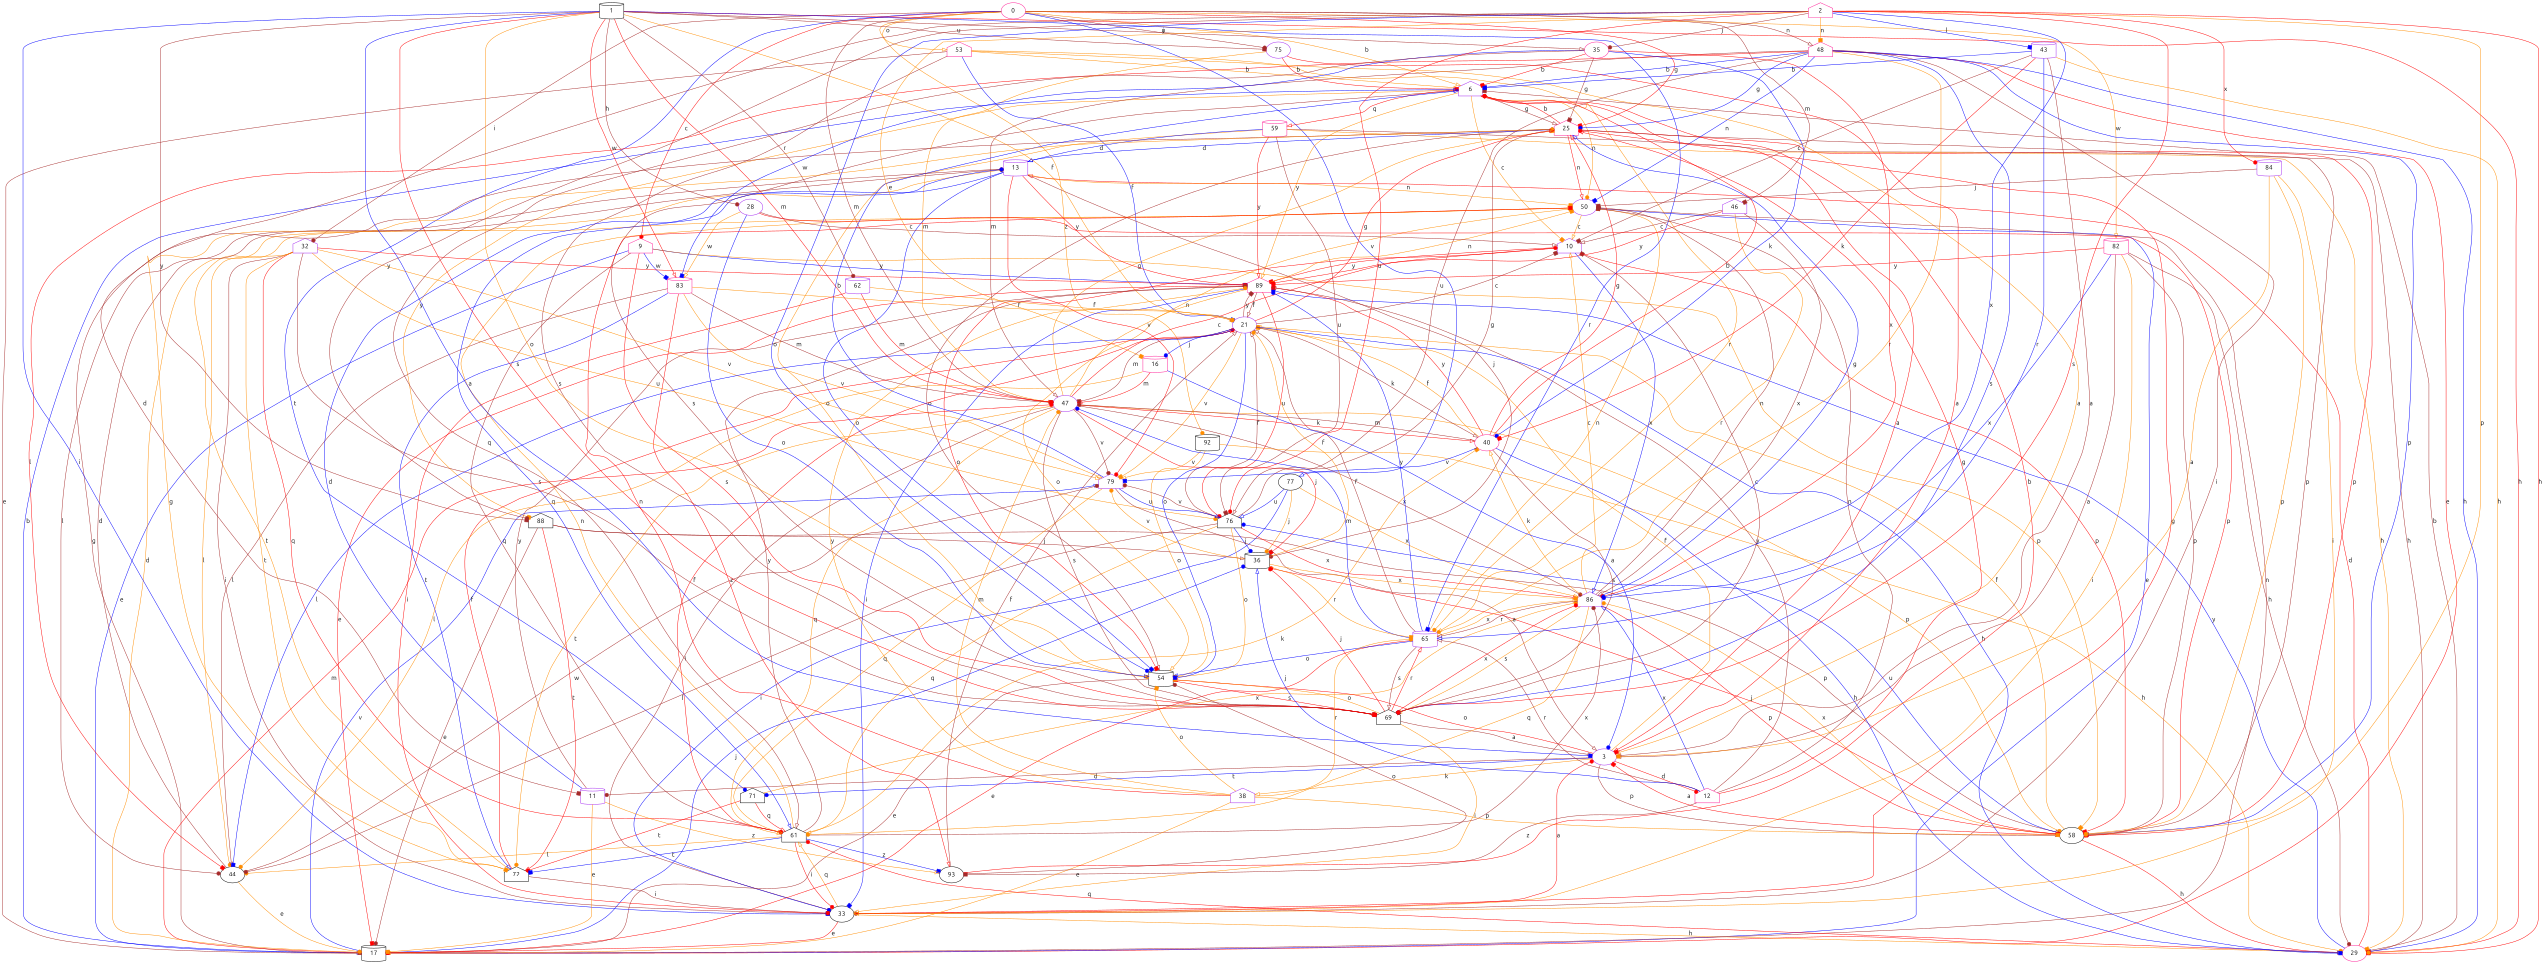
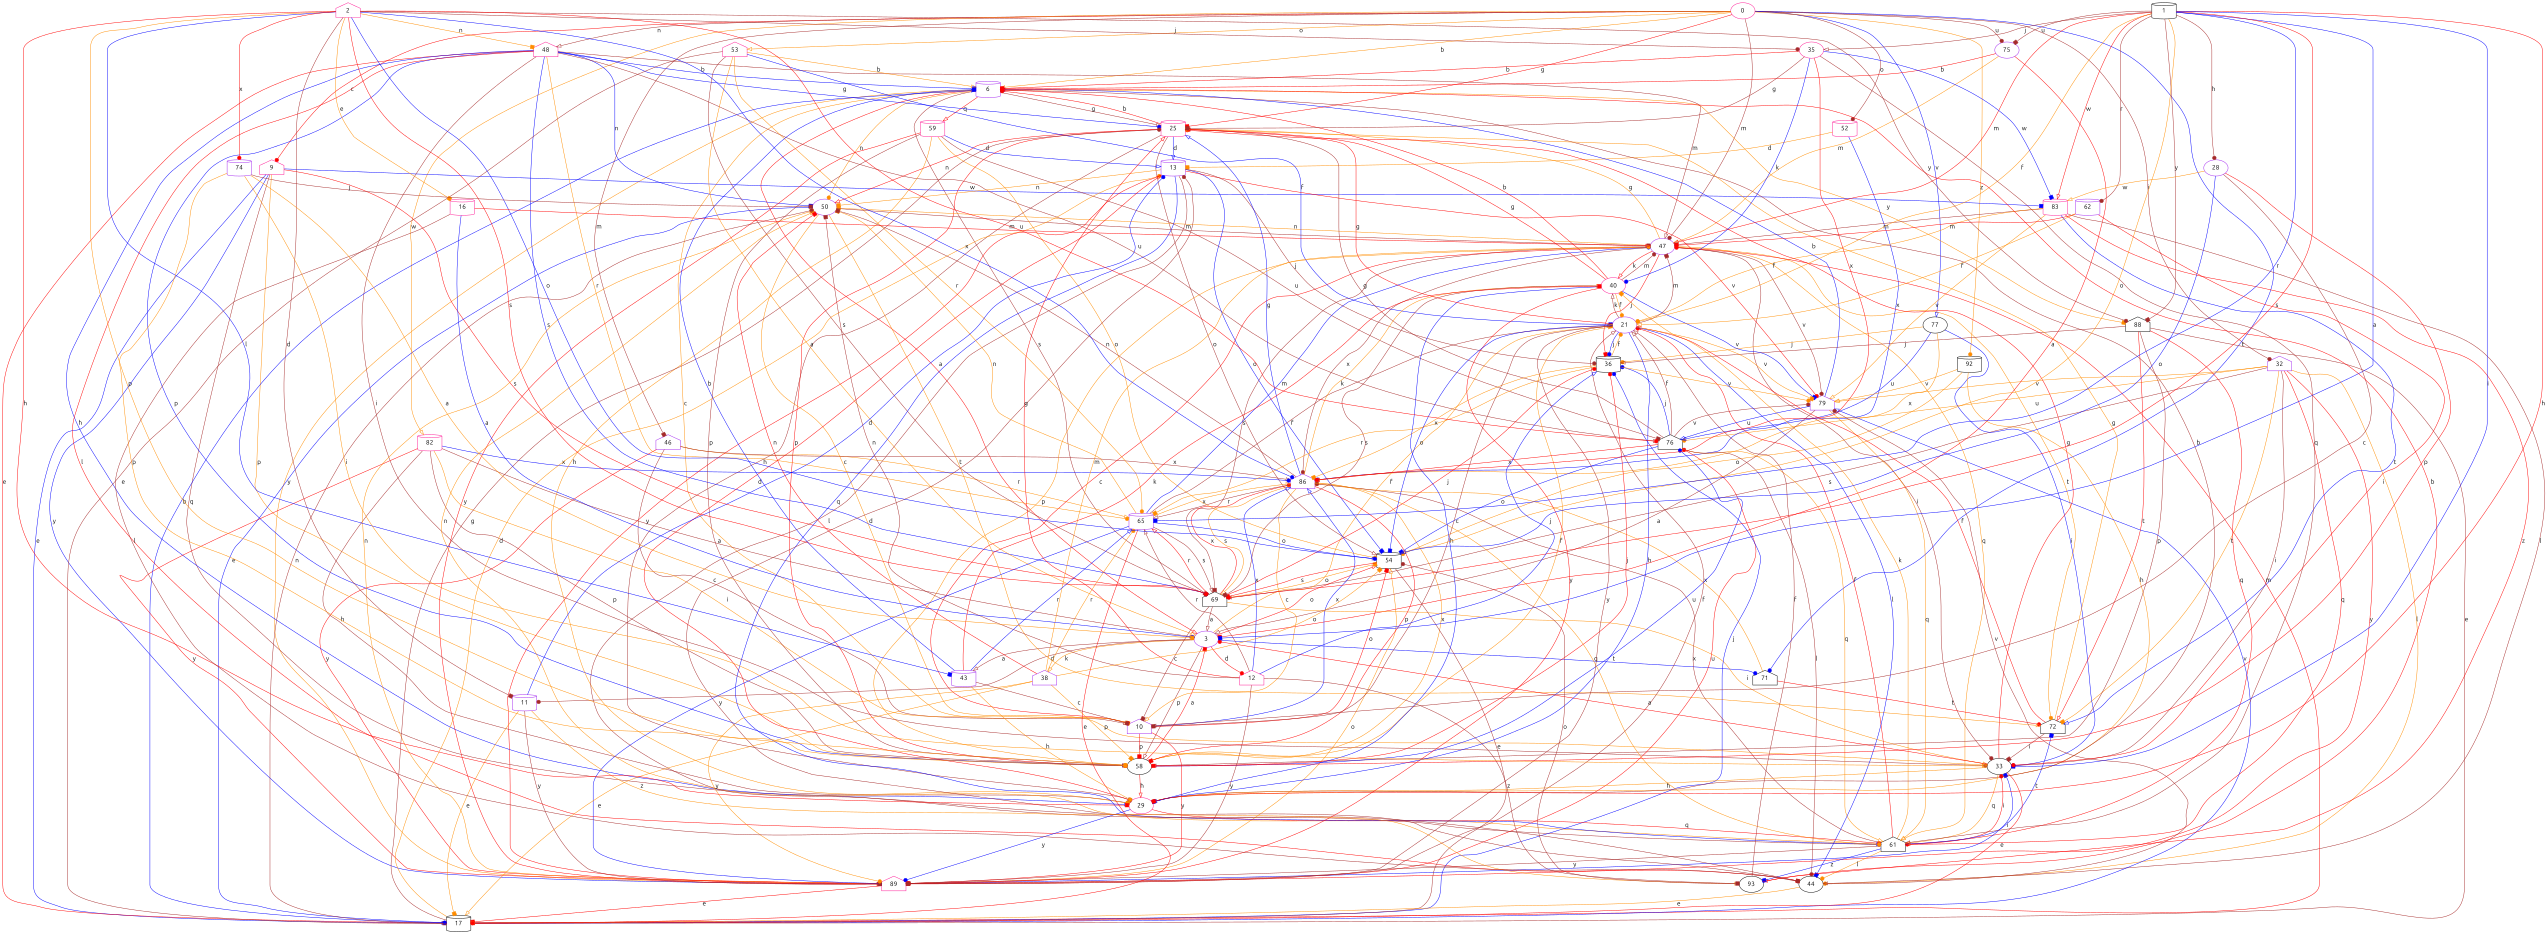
  strict digraph {
    fontname=Ubuntu
    node [color=purple fontname=Ubuntu shape=house]
    edge [arrowhead=dot color=darkorange fontname=Ubuntu]
    0 [color=deeppink shape=ellipse]
-   6
+   6 [shape=cylinder]
    9 [color=deeppink]
-   25 [color=deeppink]
+   25 [color=deeppink shape=cylinder]
    32
    46
    47 [shape=ellipse]
    48 [color=deeppink]
+   52 [color=deeppink shape=cylinder]
    53 [color=deeppink]
    71 [color=black]
    75 [shape=ellipse]
    77 [color=black shape=ellipse]
    82 [color=deeppink shape=cylinder]
    92 [color=black shape=cylinder]
    3 [shape=ellipse]
    69 [color=black]
    88 [color=black]
    10
    50 [shape=ellipse]
    59 [color=deeppink shape=cylinder]
    89 [color=deeppink]
    83 [color=deeppink shape=cylinder]
    58 [color=black shape=ellipse]
    17 [color=black shape=cylinder]
    61 [color=black]
    29 [color=deeppink shape=ellipse]
    54 [color=black shape=cylinder]
    13 [shape=cylinder]
    33 [color=black shape=ellipse]
    76 [color=black]
    44 [color=black shape=ellipse]
    79
    72 [color=black]
    65 [shape=cylinder]
    86
    36 [color=black shape=cylinder]
    40 [color=deeppink shape=ellipse]
    21 [shape=ellipse]
    1 [color=black shape=cylinder]
    28 [shape=ellipse]
    35 [color=deeppink shape=ellipse]
    62 [shape=cylinder]
    11 [shape=cylinder]
    12 [color=deeppink]
    38
    93 [color=black shape=ellipse]
    2 [color=deeppink]
    16 [color=deeppink shape=cylinder]
    43 [shape=cylinder]
-   84 [shape=cylinder]
+   84 [shape=cylinder label=74]
    0 -> 6 [arrowhead=onormal label=b]
    0 -> 9 [color=red label=c]
    0 -> 25 [arrowhead=box color=red label=g]
    0 -> 32 [color=brown label=i]
    0 -> 46 [arrowhead=box color=brown label=m]
    0 -> 47 [color=brown label=m]
    0 -> 48 [arrowhead=onormal color=brown label=n]
+   0 -> 52 [color=brown label=o]
    0 -> 53 [arrowhead=onormal label=o]
    0 -> 71 [color=blue label=t]
    0 -> 75 [color=brown label=u]
    0 -> 77 [arrowhead=onormal color=blue label=v]
    0 -> 82 [arrowhead=onormal label=w]
    0 -> 92 [label=z]
    6 -> 25 [arrowhead=onormal color=brown label=g]
    6 -> 3 [arrowhead=onormal color=red label=a]
    6 -> 69 [arrowhead=box color=brown label=s]
    6 -> 88 [arrowhead=box label=y]
    6 -> 10 [arrowhead=box label=c]
    6 -> 50 [label=n]
    6 -> 59 [arrowhead=onormal color=red label=q]
    6 -> 89 [arrowhead=onormal label=y]
    9 -> 69 [arrowhead=onormal color=red label=s]
    9 -> 89 [arrowhead=box color=blue label=y]
    9 -> 83 [arrowhead=box color=blue label=w]
    9 -> 58 [arrowhead=box label=p]
    9 -> 17 [arrowhead=onormal color=blue label=e]
    9 -> 61 [color=brown label=q]
    25 -> 6 [color=red label=b]
    25 -> 50 [arrowhead=onormal color=red label=n]
    25 -> 58 [color=red label=p]
    25 -> 29 [arrowhead=box color=brown label=h]
    25 -> 54 [arrowhead=onormal color=brown label=o]
    25 -> 13 [arrowhead=onormal color=blue label=d]
    32 -> 69 [arrowhead=onormal color=brown label=s]
    32 -> 89 [arrowhead=onormal color=red label=y]
    32 -> 61 [color=red label=q]
    32 -> 33 [color=brown label=i]
    32 -> 76 [label=u]
    32 -> 44 [label=l]
    32 -> 79 [arrowhead=onormal label=v]
    32 -> 72 [arrowhead=box label=t]
    46 -> 10 [arrowhead=onormal color=brown label=c]
    46 -> 89 [color=red label=y]
    46 -> 65 [arrowhead=onormal label=r]
    46 -> 86 [arrowhead=onormal color=brown label=x]
    47 -> 25 [arrowhead=box label=g]
    47 -> 69 [arrowhead=box color=brown label=s]
    47 -> 10 [color=red label=c]
    47 -> 50 [arrowhead=box label=n]
    47 -> 58 [label=p]
    47 -> 61 [arrowhead=onormal label=q]
    47 -> 33 [color=brown label=i]
    47 -> 79 [color=brown label=v]
    47 -> 72 [label=t]
    47 -> 86 [color=brown label=x]
    47 -> 36 [arrowhead=box color=red label=j]
    47 -> 40 [arrowhead=onormal color=red label=k]
    48 -> 6 [arrowhead=box color=blue label=b]
    48 -> 25 [color=blue label=g]
    48 -> 47 [arrowhead=onormal color=brown label=m]
    48 -> 69 [color=blue label=s]
    48 -> 50 [arrowhead=box color=blue label=n]
    48 -> 58 [arrowhead=onormal color=blue label=p]
    48 -> 17 [color=red label=e]
    48 -> 29 [arrowhead=onormal color=blue label=h]
    48 -> 33 [color=brown label=i]
    48 -> 76 [arrowhead=onormal color=brown label=u]
    48 -> 44 [arrowhead=box color=red label=l]
    48 -> 65 [label=r]
+   52 -> 13 [arrowhead=box label=d]
+   52 -> 86 [arrowhead=box color=blue label=x]
    53 -> 6 [arrowhead=onormal label=b]
    53 -> 3 [arrowhead=onormal label=a]
    53 -> 69 [color=brown label=s]
    53 -> 17 [arrowhead=box color=brown label=e]
    53 -> 65 [label=r]
    53 -> 21 [arrowhead=box color=blue label=f]
-   71 -> 61 [arrowhead=onormal color=red label=q]
+   88 -> 61 [arrowhead=onormal color=red label=q]
    71 -> 72 [color=red label=t]
    71 -> 86 [label=x]
    75 -> 6 [arrowhead=box color=red label=b]
    75 -> 47 [arrowhead=onormal label=m]
    75 -> 3 [arrowhead=box color=red label=a]
    77 -> 33 [color=blue label=i]
    77 -> 76 [arrowhead=onormal color=blue label=u]
    77 -> 86 [arrowhead=onormal label=x]
    77 -> 36 [label=j]
    82 -> 3 [arrowhead=onormal color=brown label=a]
    82 -> 89 [color=red label=y]
    82 -> 58 [arrowhead=onormal color=brown label=p]
    82 -> 29 [color=brown label=h]
    82 -> 33 [arrowhead=onormal label=i]
    82 -> 86 [color=blue label=x]
    92 -> 29 [label=h]
    92 -> 54 [label=o]
    92 -> 79 [arrowhead=onormal label=v]
    3 -> 71 [color=blue label=t]
    3 -> 58 [arrowhead=onormal color=brown label=p]
    3 -> 54 [arrowhead=onormal color=red label=o]
    3 -> 21 [arrowhead=box label=f]
    3 -> 11 [color=brown label=d]
    3 -> 12 [color=red label=d]
    3 -> 38 [arrowhead=onormal label=k]
    69 -> 3 [arrowhead=onormal color=brown label=a]
    69 -> 10 [arrowhead=box color=brown label=c]
    69 -> 54 [arrowhead=box label=o]
    69 -> 33 [arrowhead=onormal label=i]
    69 -> 65 [arrowhead=onormal color=red label=r]
    69 -> 86 [color=red label=x]
    69 -> 36 [color=red label=j]
    88 -> 58 [arrowhead=onormal color=brown label=p]
    88 -> 17 [color=brown label=e]
    88 -> 72 [arrowhead=onormal color=red label=t]
    88 -> 36 [arrowhead=onormal color=brown label=j]
    10 -> 89 [arrowhead=box color=red label=y]
    10 -> 58 [arrowhead=box color=red label=p]
    10 -> 54 [arrowhead=box color=red label=o]
    10 -> 86 [arrowhead=onormal color=blue label=x]
+   50 -> 47 [arrowhead=box color=brown label=m]
    50 -> 10 [arrowhead=onormal label=c]
    50 -> 17 [color=blue label=e]
    50 -> 72 [arrowhead=onormal label=t]
    59 -> 89 [arrowhead=onormal color=red label=y]
    59 -> 58 [arrowhead=onormal color=brown label=p]
    59 -> 29 [arrowhead=box label=h]
    59 -> 54 [label=o]
    59 -> 13 [arrowhead=onormal color=blue label=d]
    59 -> 76 [arrowhead=box color=brown label=u]
    89 -> 50 [arrowhead=box label=n]
    89 -> 17 [arrowhead=box color=red label=e]
    89 -> 54 [arrowhead=onormal label=o]
    89 -> 33 [arrowhead=box color=blue label=i]
    89 -> 76 [color=red label=u]
    89 -> 21 [arrowhead=onormal color=brown label=f]
    83 -> 47 [arrowhead=box color=brown label=m]
    83 -> 44 [arrowhead=onormal color=brown label=l]
    83 -> 79 [arrowhead=onormal label=v]
    83 -> 72 [arrowhead=onormal color=blue label=t]
    83 -> 21 [label=f]
    83 -> 93 [arrowhead=onormal color=red label=z]
    58 -> 3 [arrowhead=box color=red label=a]
    58 -> 29 [arrowhead=onormal color=red label=h]
    58 -> 76 [color=blue label=u]
    58 -> 86 [label=x]
    58 -> 36 [color=red label=j]
    58 -> 21 [arrowhead=onormal label=f]
    17 -> 6 [arrowhead=onormal color=blue label=b]
    17 -> 25 [color=brown label=g]
    17 -> 47 [color=red label=m]
    17 -> 50 [color=brown label=n]
    17 -> 13 [label=d]
    17 -> 79 [arrowhead=onormal color=blue label=v]
    17 -> 36 [color=blue label=j]
    61 -> 50 [arrowhead=onormal label=n]
    61 -> 89 [color=brown label=y]
    61 -> 33 [color=red label=i]
    61 -> 44 [label=l]
    61 -> 72 [arrowhead=box color=blue label=t]
    61 -> 86 [color=brown label=x]
    61 -> 40 [arrowhead=box label=k]
    61 -> 21 [color=red label=f]
    61 -> 93 [arrowhead=box color=blue label=z]
    29 -> 6 [arrowhead=box color=brown label=b]
    29 -> 89 [color=blue label=y]
    29 -> 61 [color=red label=q]
    29 -> 13 [arrowhead=onormal color=red label=d]
    54 -> 69 [arrowhead=box color=red label=s]
    54 -> 17 [color=brown label=e]
    13 -> 50 [arrowhead=box label=n]
    13 -> 89 [color=red label=y]
    13 -> 61 [arrowhead=onormal color=blue label=q]
    13 -> 54 [arrowhead=box color=blue label=o]
    13 -> 44 [color=brown label=l]
    13 -> 79 [color=red label=v]
    13 -> 36 [color=brown label=j]
    33 -> 25 [color=red label=g]
    33 -> 3 [color=red label=a]
    33 -> 17 [arrowhead=box color=red label=e]
    33 -> 61 [arrowhead=onormal label=q]
    33 -> 29 [arrowhead=onormal label=h]
    76 -> 25 [arrowhead=onormal color=brown label=g]
    76 -> 61 [arrowhead=onormal label=q]
-   76 -> 54 [arrowhead=box label=o]
+   76 -> 54 [arrowhead=box color=blue label=o]
    76 -> 44 [color=brown label=l]
    76 -> 79 [color=brown label=v]
    76 -> 86 [arrowhead=onormal color=red label=x]
    76 -> 36 [color=blue label=j]
    76 -> 21 [arrowhead=onormal color=brown label=f]
    44 -> 17 [label=e]
    44 -> 13 [color=brown label=d]
-   44 -> 79 [color=brown label=w]
+   44 -> 79 [color=brown label=v]
    79 -> 6 [arrowhead=onormal color=blue label=b]
    79 -> 3 [arrowhead=onormal color=brown label=a]
    79 -> 61 [arrowhead=onormal label=q]
    79 -> 76 [arrowhead=onormal color=blue label=u]
    72 -> 25 [label=g]
    72 -> 33 [arrowhead=box color=brown label=i]
    72 -> 21 [arrowhead=onormal color=red label=f]
    65 -> 47 [color=blue label=m]
    65 -> 69 [arrowhead=onormal color=brown label=s]
    65 -> 50 [arrowhead=box label=n]
    65 -> 89 [color=blue label=y]
    65 -> 17 [color=red label=e]
    65 -> 54 [arrowhead=onormal color=blue label=o]
    65 -> 86 [arrowhead=onormal label=x]
    65 -> 21 [arrowhead=onormal color=brown label=f]
    86 -> 25 [arrowhead=onormal color=blue label=g]
    86 -> 69 [arrowhead=onormal label=s]
    86 -> 10 [arrowhead=onormal label=c]
    86 -> 50 [arrowhead=box color=brown label=n]
    86 -> 58 [arrowhead=box color=red label=p]
    86 -> 61 [label=q]
    86 -> 65 [arrowhead=onormal color=brown label=r]
    86 -> 40 [arrowhead=onormal label=k]
    36 -> 79 [label=v]
    36 -> 65 [arrowhead=box label=r]
    36 -> 86 [arrowhead=box label=x]
    36 -> 21 [label=f]
    40 -> 6 [color=red label=b]
    40 -> 25 [arrowhead=onormal color=red label=g]
    40 -> 47 [color=brown label=m]
    40 -> 69 [arrowhead=box color=brown label=s]
    40 -> 89 [arrowhead=box color=red label=y]
    40 -> 29 [arrowhead=onormal color=blue label=h]
    40 -> 79 [arrowhead=box color=blue label=v]
    40 -> 21 [label=f]
    21 -> 25 [arrowhead=onormal color=red label=g]
    21 -> 47 [arrowhead=box color=brown label=m]
    21 -> 10 [arrowhead=box color=brown label=c]
    21 -> 89 [arrowhead=box color=brown label=y]
    21 -> 29 [arrowhead=box color=blue label=h]
    21 -> 54 [arrowhead=box color=blue label=o]
    21 -> 44 [arrowhead=box color=blue label=l]
    21 -> 79 [arrowhead=box label=v]
-   21 -> 16 [color=blue label=j]
+   21 -> 36 [color=blue label=j]
    21 -> 40 [arrowhead=onormal color=brown label=k]
    1 -> 47 [arrowhead=onormal color=red label=m]
    1 -> 75 [arrowhead=box color=brown label=u]
    1 -> 3 [arrowhead=box color=blue label=a]
    1 -> 69 [color=red label=s]
    1 -> 88 [arrowhead=box color=brown label=y]
    1 -> 83 [arrowhead=onormal color=red label=w]
    1 -> 29 [arrowhead=box color=red label=h]
    1 -> 54 [arrowhead=onormal label=o]
    1 -> 33 [arrowhead=box color=blue label=i]
    1 -> 65 [arrowhead=box color=blue label=r]
    1 -> 21 [label=f]
    1 -> 28 [color=brown label=h]
    1 -> 35 [arrowhead=onormal color=brown label=j]
    1 -> 62 [color=brown label=r]
    28 -> 10 [arrowhead=onormal color=brown label=c]
    28 -> 83 [arrowhead=onormal label=w]
    28 -> 58 [arrowhead=box color=red label=p]
    28 -> 54 [arrowhead=onormal color=blue label=o]
    35 -> 6 [arrowhead=box color=red label=b]
    35 -> 25 [arrowhead=box color=brown label=g]
    35 -> 83 [arrowhead=box color=blue label=w]
    35 -> 61 [arrowhead=onormal color=brown label=q]
    35 -> 86 [color=red label=x]
    35 -> 40 [color=blue label=k]
    62 -> 47 [color=red label=m]
    62 -> 33 [color=red label=i]
    62 -> 21 [arrowhead=onormal label=f]
    11 -> 89 [arrowhead=box color=brown label=y]
    11 -> 17 [arrowhead=box label=e]
    11 -> 13 [color=blue label=d]
    11 -> 93 [arrowhead=onormal label=z]
    12 -> 25 [arrowhead=onormal color=red label=g]
    12 -> 50 [arrowhead=box color=brown label=n]
    12 -> 89 [arrowhead=onormal color=brown label=y]
    12 -> 65 [arrowhead=onormal color=brown label=r]
    12 -> 86 [arrowhead=onormal color=blue label=x]
    12 -> 36 [arrowhead=onormal color=blue label=j]
    12 -> 93 [arrowhead=box color=brown label=z]
    38 -> 47 [label=m]
    38 -> 50 [arrowhead=box color=red label=n]
    38 -> 89 [label=y]
    38 -> 58 [arrowhead=box label=p]
    38 -> 17 [arrowhead=onormal label=e]
    38 -> 54 [arrowhead=box label=o]
    38 -> 65 [label=r]
    93 -> 6 [arrowhead=onormal color=red label=b]
    93 -> 54 [color=brown label=o]
    93 -> 21 [arrowhead=onormal color=brown label=f]
    2 -> 48 [arrowhead=box label=n]
    2 -> 69 [color=red label=s]
    2 -> 88 [color=brown label=y]
    2 -> 58 [label=p]
    2 -> 29 [arrowhead=box color=red label=h]
    2 -> 54 [color=blue label=o]
    2 -> 76 [color=red label=u]
    2 -> 86 [color=blue label=x]
    2 -> 35 [color=brown label=j]
    2 -> 11 [arrowhead=box color=brown label=d]
    2 -> 16 [arrowhead=box label=e]
    2 -> 43 [arrowhead=box color=blue label=l]
    2 -> 84 [color=red label=x]
    16 -> 47 [arrowhead=onormal color=red label=m]
    16 -> 3 [color=blue label=a]
-   16 -> 44 [label=l]
+   16 -> 44 [color=brown label=l]
    43 -> 6 [arrowhead=box color=blue label=b]
-   43 -> 3 [arrowhead=onormal color=brown label=a]
+   3 -> 43 [arrowhead=onormal color=brown label=a]
    43 -> 10 [arrowhead=box color=brown label=c]
    43 -> 29 [label=h]
    43 -> 65 [arrowhead=onormal color=blue label=r]
    43 -> 40 [arrowhead=box color=red label=k]
    84 -> 3 [arrowhead=box label=a]
    84 -> 50 [arrowhead=box color=brown label=j]
    84 -> 58 [label=p]
    84 -> 33 [arrowhead=onormal label=i]
  }
